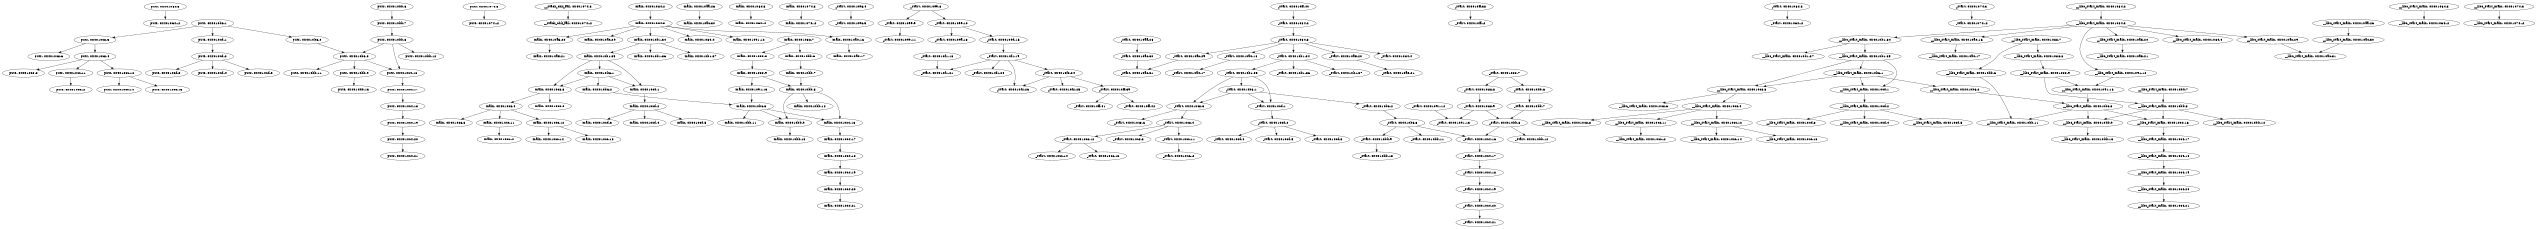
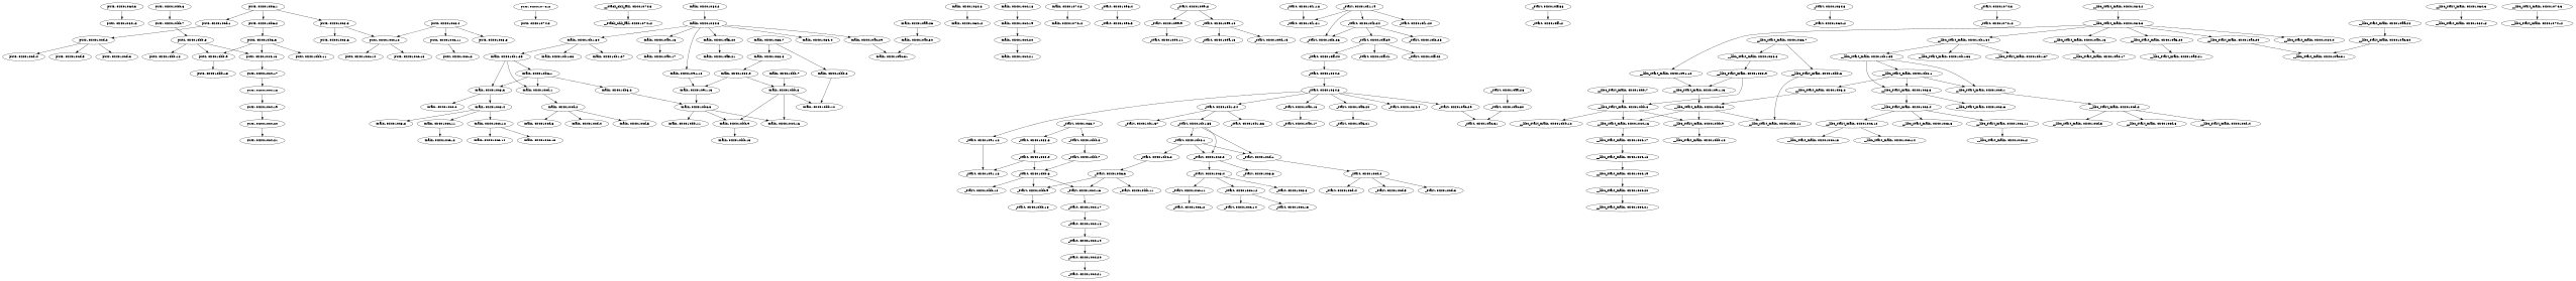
  strict digraph {
    n1 [label="puts: 0x401064:3"]
    n2 [label="puts: 0x401064:-2"]
    n3 [label="puts: 0x4010b6:1"]
    n4 [label="puts: 0x4010b6:2"]
    n5 [label="puts: 0x4010c8:3"]
    n6 [label="puts: 0x4010cd:1"]
    n7 [label="puts: 0x4010b6:3"]
    n8 [label="puts: 0x4010c8:4"]
    n9 [label="puts: 0x4010c8:6"]
    n10 [label="puts: 0x4010cd:2"]
    n11 [label="puts: 0x4010bb:9"]
    n12 [label="puts: 0x4010bb:11"]
    n13 [label="puts: 0x4010c4:16"]
    n14 [label="puts: 0x4010c8:8"]
    n15 [label="puts: 0x4010cc:11"]
    n16 [label="puts: 0x4010cc:12"]
    n17 [label="puts: 0x4010cd:3"]
    n18 [label="puts: 0x4010cd:4"]
    n19 [label="puts: 0x4010cd:5"]
    n20 [label="puts: 0x4010bb:13"]
    n21 [label="puts: 0x4010c4:17"]
    n22 [label="puts: 0x4010c4:18"]
    n23 [label="puts: 0x4010bb:6"]
    n24 [label="puts: 0x4010bb:7"]
    n25 [label="puts: 0x4010bb:8"]
    n26 [label="puts: 0x4010bb:12"]
    n27 [label="puts: 0x4010c4:19"]
    n28 [label="puts: 0x4010c4:20"]
    n29 [label="puts: 0x4010c4:21"]
    n30 [label="puts: 0x4010cc:-2"]
    n31 [label="puts: 0x4010cc:13"]
    n32 [label="puts: 0x4010cc:14"]
    n33 [label="puts: 0x401074:3"]
    n34 [label="puts: 0x401074:-2"]
    n35 [label="__stack_chk_fail: 0x401074:3"]
    n36 [label="__stack_chk_fail: 0x401074:-2"]
    n37 [label="main: 0x401084:2"]
    n38 [label="main: 0x401084:3"]
    n39 [label="main: 0x401084:4"]
    n40 [label="main: 0x401091:12"]
    n41 [label="main: 0x4010a0:16"]
    n42 [label="main: 0x4010a5:20"]
    n43 [label="main: 0x4010ac:29"]
    n44 [label="main: 0x4010b1:34"]
    n45 [label="main: 0x401091:13"]
    n46 [label="main: 0x4010a0:17"]
    n47 [label="main: 0x4010a5:21"]
+   n48 [label="main: 0x4010ac:31"]
    n49 [label="main: 0x4010b1:35"]
    n50 [label="main: 0x4010b1:36"]
    n51 [label="main: 0x4010b1:37"]
    n52 [label="main: 0x4010b6:3"]
    n53 [label="main: 0x4010b6:1"]
    n54 [label="main: 0x4010c8:3"]
    n55 [label="main: 0x4010cd:1"]
    n56 [label="main: 0x401088:7"]
    n57 [label="main: 0x401088:8"]
    n58 [label="main: 0x4010bb:6"]
    n59 [label="main: 0x401088:9"]
    n60 [label="main: 0x4010bb:7"]
    n61 [label="main: 0x4010bb:8"]
    n62 [label="main: 0x4010bb:9"]
    n63 [label="main: 0x4010c4:16"]
    n64 [label="main: 0x4010bb:12"]
    n65 [label="main: 0x4010bb:11"]
    n66 [label="main: 0x4010bb:13"]
-   n67 [label="main: 0x4010c4:17"]
    n68 [label="main: 0x4010aa:26"]
    n69 [label="main: 0x4010ac:30"]
    n70 [label="main: 0x4010b6:2"]
    n71 [label="main: 0x4010c8:4"]
    n72 [label="main: 0x4010c8:6"]
    n73 [label="main: 0x4010cd:2"]
    n74 [label="main: 0x4010c8:8"]
    n75 [label="main: 0x4010cc:11"]
    n76 [label="main: 0x4010cc:12"]
    n77 [label="main: 0x4010cd:3"]
    n78 [label="main: 0x4010cd:4"]
    n79 [label="main: 0x4010cd:5"]
    n80 [label="main: 0x401064:3"]
    n81 [label="main: 0x401064:-2"]
    n82 [label="main: 0x4010c4:18"]
    n83 [label="main: 0x4010c4:19"]
    n84 [label="main: 0x4010c4:20"]
    n85 [label="main: 0x4010c4:21"]
    n86 [label="main: 0x4010cc:-2"]
    n87 [label="main: 0x4010cc:13"]
    n88 [label="main: 0x4010cc:14"]
    n89 [label="main: 0x401074:3"]
    n90 [label="main: 0x401074:-2"]
    n91 [label="_start: 0x4010e6:4"]
    n92 [label="_start: 0x4010e6:5"]
    n93 [label="_start: 0x4010e9:8"]
    n94 [label="_start: 0x4010e9:9"]
    n95 [label="_start: 0x4010e9:10"]
    n96 [label="_start: 0x4010e9:11"]
    n97 [label="_start: 0x4010ea:13"]
    n98 [label="_start: 0x4010ed:15"]
    n99 [label="_start: 0x4010f1:19"]
    n100 [label="_start: 0x4010f1:20"]
    n101 [label="_start: 0x4010f1:21"]
    n102 [label="_start: 0x4010f2:24"]
    n103 [label="_start: 0x4010f2:26"]
    n104 [label="_start: 0x4010f2:25"]
    n105 [label="_start: 0x4010ff:39"]
    n106 [label="_start: 0x4010ff:40"]
    n107 [label="_start: 0x4010ff:41"]
    n108 [label="_start: 0x4010ff:42"]
    n109 [label="_start: 0x4010f1:18"]
    n110 [label="_start: 0x401084:2"]
    n111 [label="_start: 0x401084:3"]
    n112 [label="_start: 0x401084:4"]
    n113 [label="_start: 0x401091:12"]
    n114 [label="_start: 0x4010a0:16"]
    n115 [label="_start: 0x4010a5:20"]
    n116 [label="_start: 0x4010ac:29"]
    n117 [label="_start: 0x4010b1:34"]
    n118 [label="_start: 0x4010ff:38"]
    n119 [label="_start: 0x4010ff:-2"]
    n120 [label="_start: 0x401091:13"]
    n121 [label="_start: 0x4010a0:17"]
    n122 [label="_start: 0x4010a5:21"]
    n123 [label="_start: 0x4010ac:31"]
    n124 [label="_start: 0x4010b1:35"]
    n125 [label="_start: 0x4010b1:36"]
    n126 [label="_start: 0x4010b1:37"]
    n127 [label="_start: 0x4010b6:1"]
    n128 [label="_start: 0x4010c8:3"]
    n129 [label="_start: 0x4010cd:1"]
    n130 [label="_start: 0x401088:7"]
    n131 [label="_start: 0x401088:8"]
    n132 [label="_start: 0x4010bb:6"]
    n133 [label="_start: 0x401088:9"]
    n134 [label="_start: 0x4010bb:7"]
    n135 [label="_start: 0x4010bb:8"]
    n136 [label="_start: 0x4010bb:9"]
    n137 [label="_start: 0x4010c4:16"]
    n138 [label="_start: 0x4010bb:12"]
    n139 [label="_start: 0x4010bb:13"]
    n140 [label="_start: 0x4010c4:17"]
    n141 [label="_start: 0x4010aa:26"]
    n142 [label="_start: 0x4010ac:30"]
    n143 [label="_start: 0x4010b6:2"]
    n144 [label="_start: 0x4010c8:4"]
    n145 [label="_start: 0x4010c8:6"]
    n146 [label="_start: 0x4010cd:2"]
    n147 [label="_start: 0x4010b6:3"]
    n148 [label="_start: 0x4010c8:8"]
    n149 [label="_start: 0x4010cc:11"]
    n150 [label="_start: 0x4010cc:12"]
    n151 [label="_start: 0x4010cd:3"]
    n152 [label="_start: 0x4010cd:4"]
    n153 [label="_start: 0x4010cd:5"]
    n154 [label="_start: 0x401064:3"]
    n155 [label="_start: 0x401064:-2"]
    n156 [label="_start: 0x4010bb:11"]
    n157 [label="_start: 0x4010c4:18"]
    n158 [label="_start: 0x4010c4:19"]
    n159 [label="_start: 0x4010c4:20"]
    n160 [label="_start: 0x4010c4:21"]
    n161 [label="_start: 0x4010cc:-2"]
    n162 [label="_start: 0x4010cc:13"]
    n163 [label="_start: 0x4010cc:14"]
    n164 [label="_start: 0x401074:3"]
    n165 [label="_start: 0x401074:-2"]
    n166 [label="__libc_start_main: 0x401084:2"]
    n167 [label="__libc_start_main: 0x401084:3"]
    n168 [label="__libc_start_main: 0x401084:4"]
    n169 [label="__libc_start_main: 0x401091:12"]
    n170 [label="__libc_start_main: 0x4010a0:16"]
    n171 [label="__libc_start_main: 0x4010a5:20"]
    n172 [label="__libc_start_main: 0x4010ac:29"]
    n173 [label="__libc_start_main: 0x4010b1:34"]
    n174 [label="__libc_start_main: 0x401091:13"]
    n175 [label="__libc_start_main: 0x4010a0:17"]
    n176 [label="__libc_start_main: 0x4010a5:21"]
    n177 [label="__libc_start_main: 0x4010ac:31"]
    n178 [label="__libc_start_main: 0x4010b1:35"]
+   n179 [label="__libc_start_main: 0x4010b1:36"]
    n180 [label="__libc_start_main: 0x4010b1:37"]
    n181 [label="__libc_start_main: 0x4010b6:3"]
    n182 [label="__libc_start_main: 0x4010b6:1"]
    n183 [label="__libc_start_main: 0x4010c8:3"]
    n184 [label="__libc_start_main: 0x4010cd:1"]
    n185 [label="__libc_start_main: 0x401088:7"]
    n186 [label="__libc_start_main: 0x401088:8"]
    n187 [label="__libc_start_main: 0x4010bb:6"]
    n188 [label="__libc_start_main: 0x401088:9"]
    n189 [label="__libc_start_main: 0x4010bb:11"]
    n190 [label="__libc_start_main: 0x4010bb:8"]
    n191 [label="__libc_start_main: 0x4010bb:7"]
    n192 [label="__libc_start_main: 0x4010bb:9"]
    n193 [label="__libc_start_main: 0x4010c4:16"]
    n194 [label="__libc_start_main: 0x4010bb:12"]
    n195 [label="__libc_start_main: 0x4010bb:13"]
    n196 [label="__libc_start_main: 0x4010c4:17"]
    n197 [label="__libc_start_main: 0x4010aa:26"]
    n198 [label="__libc_start_main: 0x4010ac:30"]
    n199 [label="__libc_start_main: 0x4010b6:2"]
    n200 [label="__libc_start_main: 0x4010c8:4"]
    n201 [label="__libc_start_main: 0x4010c8:6"]
    n202 [label="__libc_start_main: 0x4010cd:2"]
    n203 [label="__libc_start_main: 0x4010c8:8"]
    n204 [label="__libc_start_main: 0x4010cc:11"]
    n205 [label="__libc_start_main: 0x4010cc:12"]
    n206 [label="__libc_start_main: 0x4010cd:3"]
    n207 [label="__libc_start_main: 0x4010cd:4"]
    n208 [label="__libc_start_main: 0x4010cd:5"]
    n209 [label="__libc_start_main: 0x401064:3"]
    n210 [label="__libc_start_main: 0x401064:-2"]
    n211 [label="__libc_start_main: 0x4010c4:18"]
    n212 [label="__libc_start_main: 0x4010c4:19"]
    n213 [label="__libc_start_main: 0x4010c4:20"]
    n214 [label="__libc_start_main: 0x4010c4:21"]
    n215 [label="__libc_start_main: 0x4010cc:-2"]
    n216 [label="__libc_start_main: 0x4010cc:13"]
    n217 [label="__libc_start_main: 0x4010cc:14"]
    n218 [label="__libc_start_main: 0x401074:3"]
    n219 [label="__libc_start_main: 0x401074:-2"]
    n1 -> n2
    n3 -> n4
    n3 -> n5
    n3 -> n6
    n4 -> n7
-   n5 -> n8
+   n5 -> n16
    n5 -> n9
    n6 -> n10
    n7 -> n11
    n7 -> n12
    n7 -> n13
    n8 -> n14
    n8 -> n15
    n8 -> n16
    n10 -> n17
    n10 -> n18
    n10 -> n19
    n11 -> n20
    n13 -> n21
    n15 -> n30
    n16 -> n31
    n16 -> n32
    n21 -> n22
    n22 -> n27
    n23 -> n24
    n24 -> n25
-   n25 -> n7
+   n25 -> n11
    n25 -> n13
    n25 -> n26
    n27 -> n28
    n28 -> n29
-   n33 -> n34
+   n34 -> n33
    n35 -> n36
    n37 -> n38
    n38 -> n39
    n38 -> n40
    n38 -> n41
    n38 -> n42
    n38 -> n43
    n38 -> n44
+   n40 -> n45
    n41 -> n46
    n42 -> n47
+   n43 -> n48
    n44 -> n49
    n44 -> n50
    n44 -> n51
    n45 -> n52
    n49 -> n53
    n49 -> n54
    n49 -> n55
    n52 -> n62
    n52 -> n63
    n52 -> n65
    n53 -> n54
    n53 -> n55
    n53 -> n70
    n54 -> n71
    n54 -> n72
    n55 -> n73
    n56 -> n57
    n56 -> n58
    n57 -> n59
-   n58 -> n60
+   n58 -> n64
    n59 -> n45
    n59 -> n61
    n60 -> n61
    n61 -> n62
    n61 -> n63
    n61 -> n64
    n62 -> n66
-   n63 -> n67
-   n67 -> n82
    n68 -> n69
+   n69 -> n48
    n70 -> n52
    n71 -> n74
    n71 -> n75
    n71 -> n76
    n73 -> n77
    n73 -> n78
    n73 -> n79
    n75 -> n86
    n76 -> n87
    n76 -> n88
    n80 -> n81
    n82 -> n83
    n83 -> n84
    n84 -> n85
    n89 -> n90
    n91 -> n92
    n93 -> n94
    n93 -> n95
    n94 -> n96
    n95 -> n97
    n95 -> n98
-   n98 -> n99
    n99 -> n100
    n99 -> n101
    n99 -> n102
    n99 -> n103
    n102 -> n103
    n102 -> n104
    n102 -> n105
+   n105 -> n106
    n105 -> n107
    n105 -> n108
    n106 -> n110
    n109 -> n101
    n110 -> n111
    n111 -> n112
+   n111 -> n113
    n111 -> n114
    n111 -> n115
    n111 -> n116
    n111 -> n117
    n113 -> n120
    n114 -> n121
    n115 -> n122
    n116 -> n123
    n117 -> n124
    n117 -> n125
    n117 -> n126
    n118 -> n119
    n124 -> n127
    n124 -> n128
    n124 -> n129
    n127 -> n128
    n127 -> n129
    n127 -> n143
    n128 -> n144
    n128 -> n145
    n129 -> n146
    n130 -> n131
    n130 -> n132
    n131 -> n133
    n132 -> n134
    n133 -> n120
    n133 -> n135
    n134 -> n135
+   n135 -> n136
    n135 -> n137
    n135 -> n138
    n136 -> n139
    n137 -> n140
    n140 -> n157
    n141 -> n142
    n142 -> n123
    n143 -> n147
    n144 -> n148
    n144 -> n149
    n144 -> n150
    n146 -> n151
    n146 -> n152
    n146 -> n153
    n147 -> n136
    n147 -> n137
    n147 -> n156
    n149 -> n161
    n150 -> n162
    n150 -> n163
    n154 -> n155
    n157 -> n158
    n158 -> n159
    n159 -> n160
    n164 -> n165
    n166 -> n167
    n167 -> n168
    n167 -> n169
    n167 -> n170
    n167 -> n171
    n167 -> n172
    n167 -> n173
    n169 -> n174
    n170 -> n175
    n171 -> n176
    n172 -> n177
    n173 -> n178
+   n173 -> n179
    n173 -> n180
    n174 -> n181
    n178 -> n182
    n178 -> n183
    n178 -> n184
    n181 -> n189
    n181 -> n192
    n181 -> n193
    n182 -> n183
    n182 -> n184
    n182 -> n199
    n183 -> n200
    n183 -> n201
    n184 -> n202
    n185 -> n186
    n185 -> n187
    n186 -> n188
    n187 -> n189
    n188 -> n174
    n188 -> n190
    n190 -> n192
    n190 -> n193
    n190 -> n194
    n191 -> n190
    n192 -> n195
    n193 -> n196
    n196 -> n211
    n197 -> n198
    n198 -> n177
    n199 -> n181
    n200 -> n203
    n200 -> n204
    n200 -> n205
    n202 -> n206
    n202 -> n207
    n202 -> n208
    n204 -> n215
    n205 -> n216
    n205 -> n217
    n209 -> n210
    n211 -> n212
    n212 -> n213
    n213 -> n214
    n218 -> n219
  }
